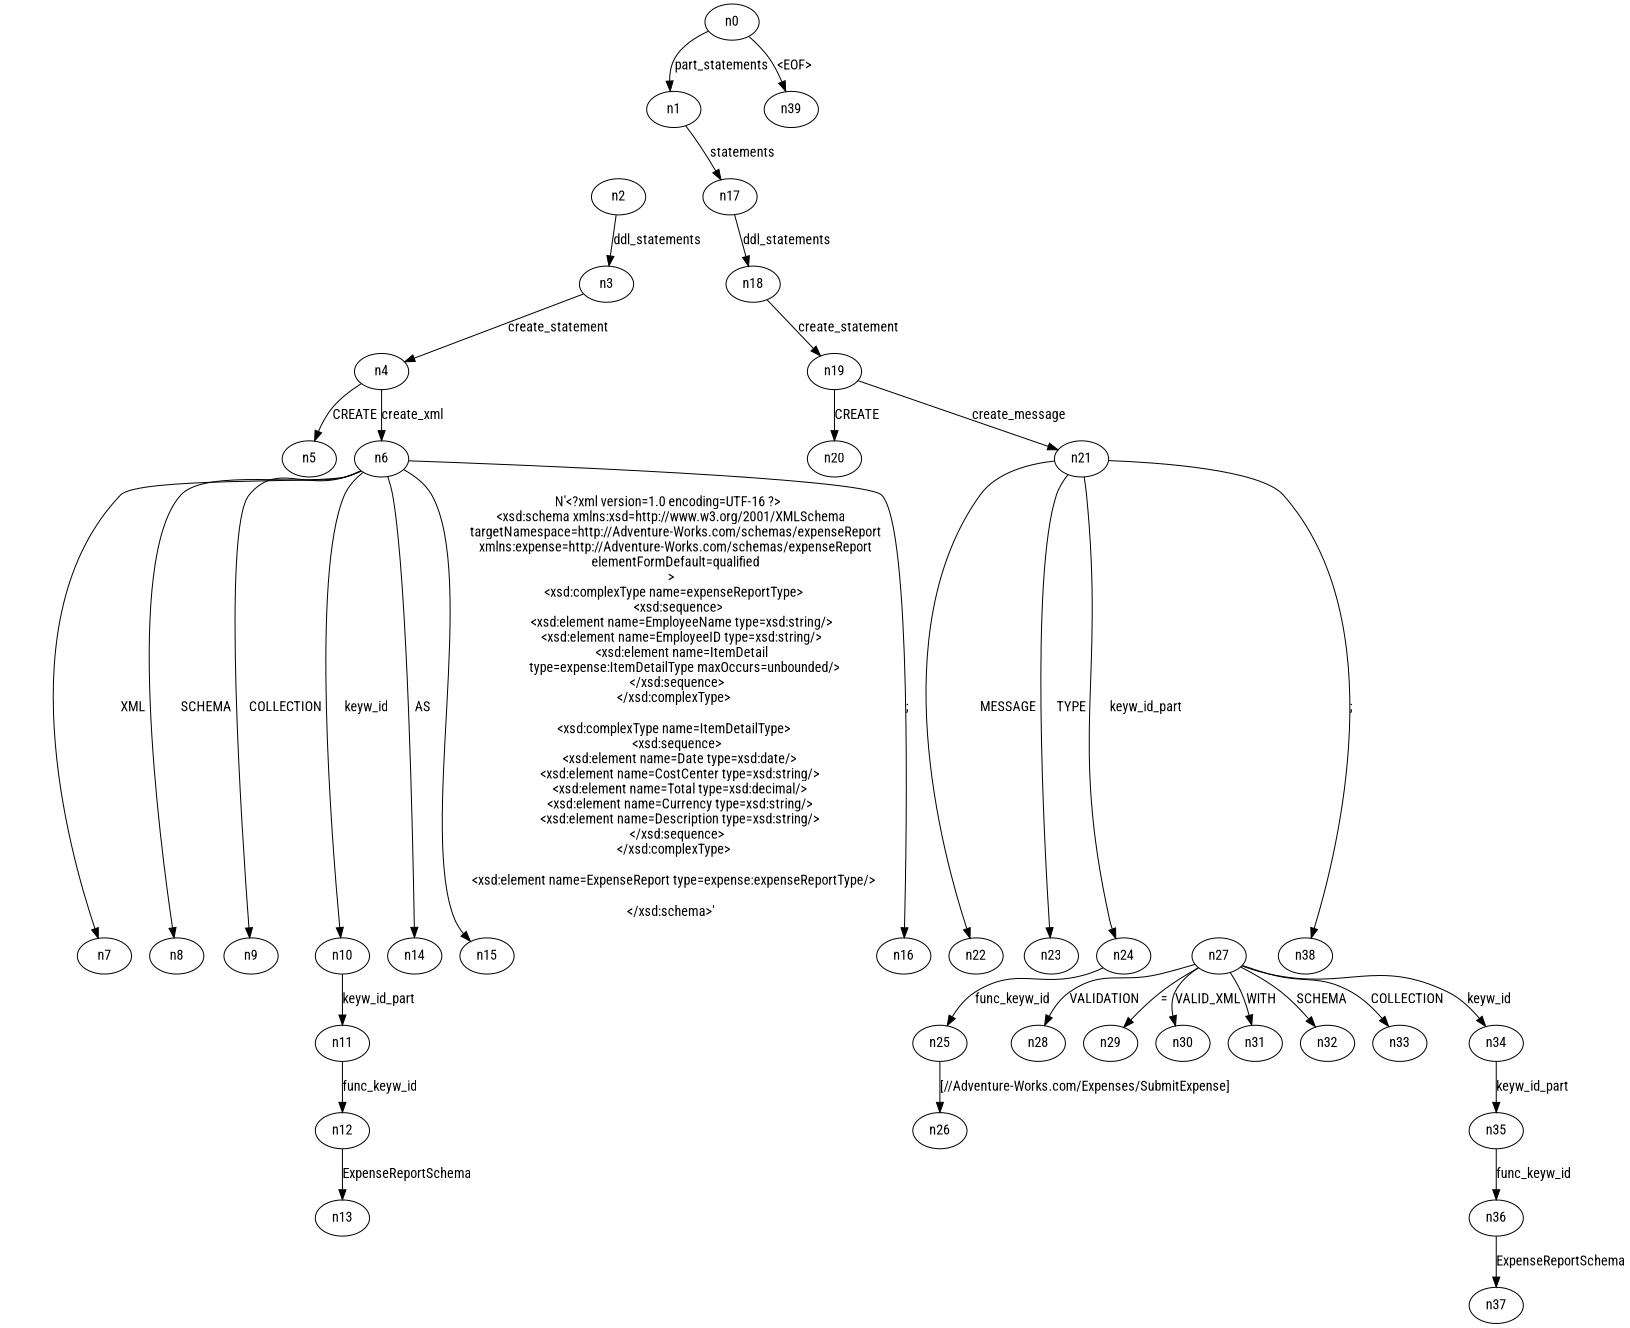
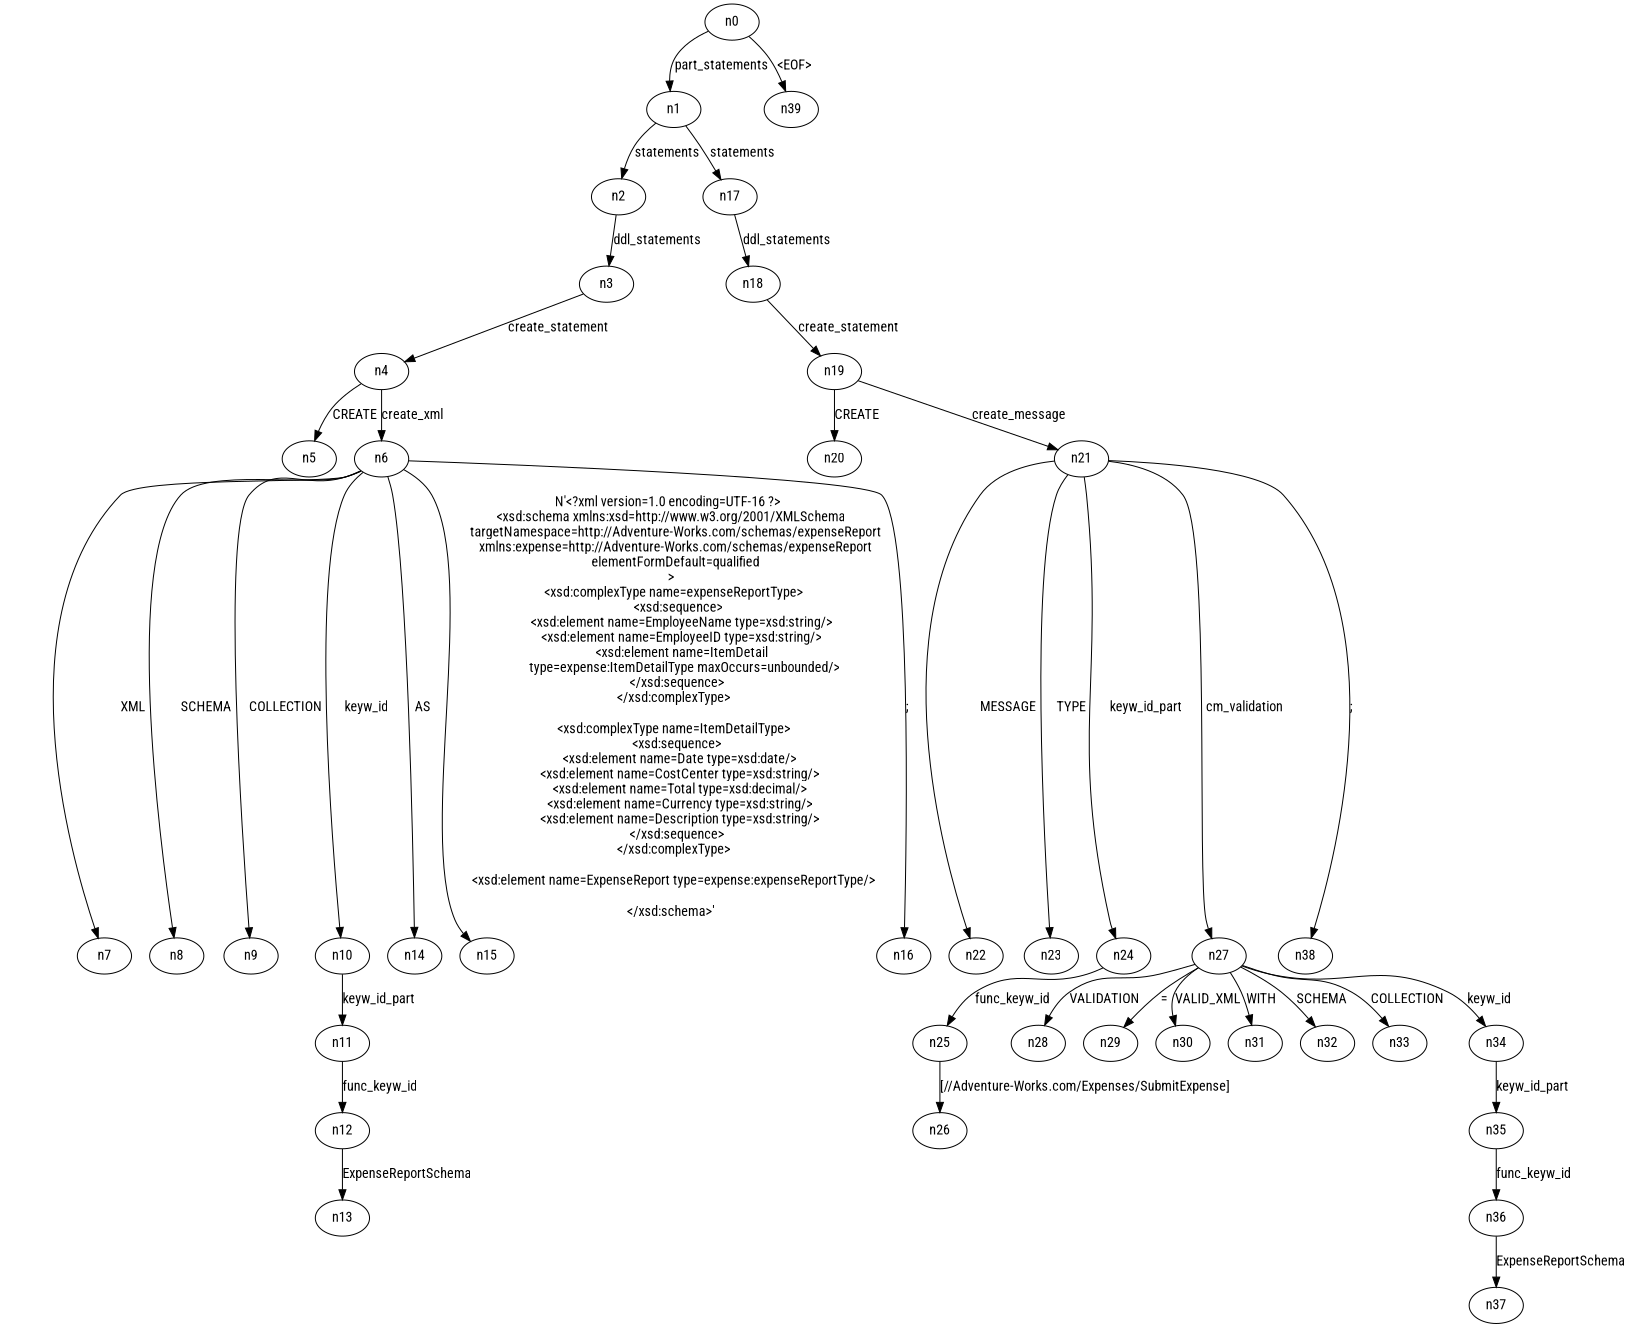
  digraph {
    fontname="Roboto Condensed"
    node [fontname="Roboto Condensed"]
    edge [fontname="Roboto Condensed"]
    n0
    n1
    n39
    n2
    n17
    n3
    n18
    n4
    n5
    n6
    n7
    n8
    n9
    n10
    n14
    n15
    n16
    n11
    n12
    n13
    n19
    n20
    n21
    n22
    n23
    n24
    n27
    n38
    n25
    n28
    n29
    n30
    n31
    n32
    n33
    n34
    n26
    n35
    n36
    n37
    n0 -> n1 [label=part_statements]
    n0 -> n39 [label="<EOF>"]
+   n1 -> n2 [label=statements]
    n1 -> n17 [label=statements]
    n2 -> n3 [label=ddl_statements]
    n17 -> n18 [label=ddl_statements]
    n3 -> n4 [label=create_statement]
    n18 -> n19 [label=create_statement]
    n4 -> n5 [label=CREATE]
    n4 -> n6 [label=create_xml]
    n6 -> n7 [label=XML]
    n6 -> n8 [label=SCHEMA]
    n6 -> n9 [label=COLLECTION]
    n6 -> n10 [label=keyw_id]
    n6 -> n14 [label=AS]
    n6 -> n15 [label="N'<?xml version=1.0 encoding=UTF-16 ?>\n  <xsd:schema xmlns:xsd=http://www.w3.org/2001/XMLSchema\n     targetNamespace=http://Adventure-Works.com/schemas/expenseReport\n     xmlns:expense=http://Adventure-Works.com/schemas/expenseReport\n     elementFormDefault=qualified\n   > \n    <xsd:complexType name=expenseReportType>\n       <xsd:sequence>\n         <xsd:element name=EmployeeName type=xsd:string/>\n         <xsd:element name=EmployeeID type=xsd:string/>\n         <xsd:element name=ItemDetail\n           type=expense:ItemDetailType maxOccurs=unbounded/>\n      </xsd:sequence>\n    </xsd:complexType>\n\n    <xsd:complexType name=ItemDetailType>\n      <xsd:sequence>\n        <xsd:element name=Date type=xsd:date/>\n        <xsd:element name=CostCenter type=xsd:string/>\n        <xsd:element name=Total type=xsd:decimal/>\n        <xsd:element name=Currency type=xsd:string/>\n        <xsd:element name=Description type=xsd:string/>\n      </xsd:sequence>\n    </xsd:complexType>\n\n    <xsd:element name=ExpenseReport type=expense:expenseReportType/>\n\n  </xsd:schema>'"]
    n6 -> n16 [label=";"]
    n10 -> n11 [label=keyw_id_part]
    n11 -> n12 [label=func_keyw_id]
    n12 -> n13 [label=ExpenseReportSchema]
    n19 -> n20 [label=CREATE]
    n19 -> n21 [label=create_message]
    n21 -> n22 [label=MESSAGE]
    n21 -> n23 [label=TYPE]
    n21 -> n24 [label=keyw_id_part]
+   n21 -> n27 [label=cm_validation]
    n21 -> n38 [label=";"]
    n24 -> n25 [label=func_keyw_id]
    n27 -> n28 [label=VALIDATION]
    n27 -> n29 [label="="]
    n27 -> n30 [label=VALID_XML]
    n27 -> n31 [label=WITH]
    n27 -> n32 [label=SCHEMA]
    n27 -> n33 [label=COLLECTION]
    n27 -> n34 [label=keyw_id]
    n25 -> n26 [label="[//Adventure-Works.com/Expenses/SubmitExpense]"]
    n34 -> n35 [label=keyw_id_part]
    n35 -> n36 [label=func_keyw_id]
    n36 -> n37 [label=ExpenseReportSchema]
  }
